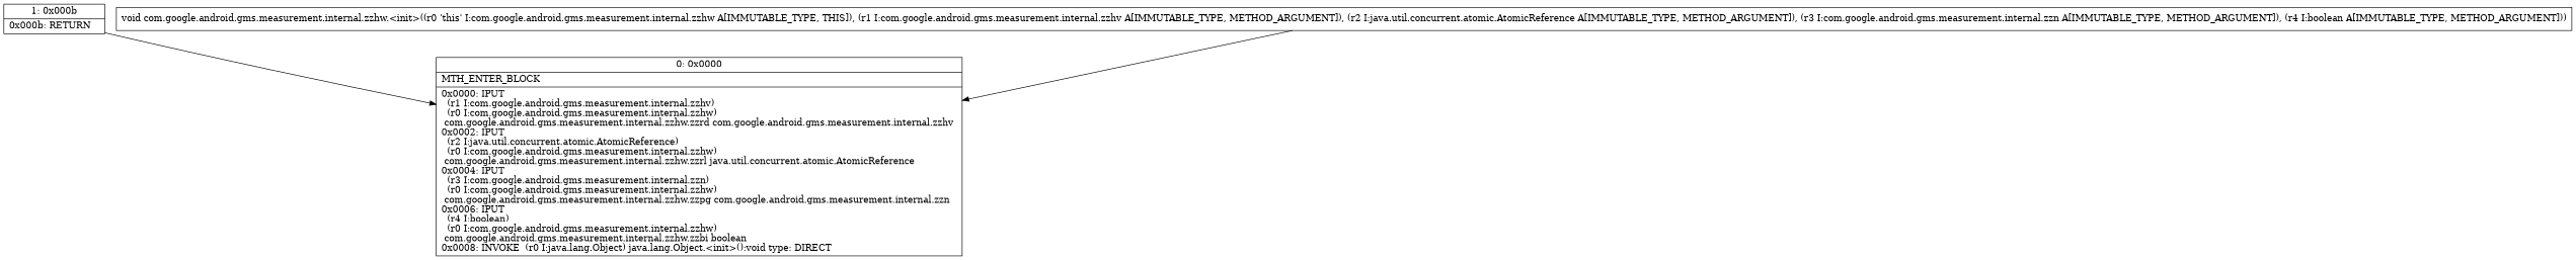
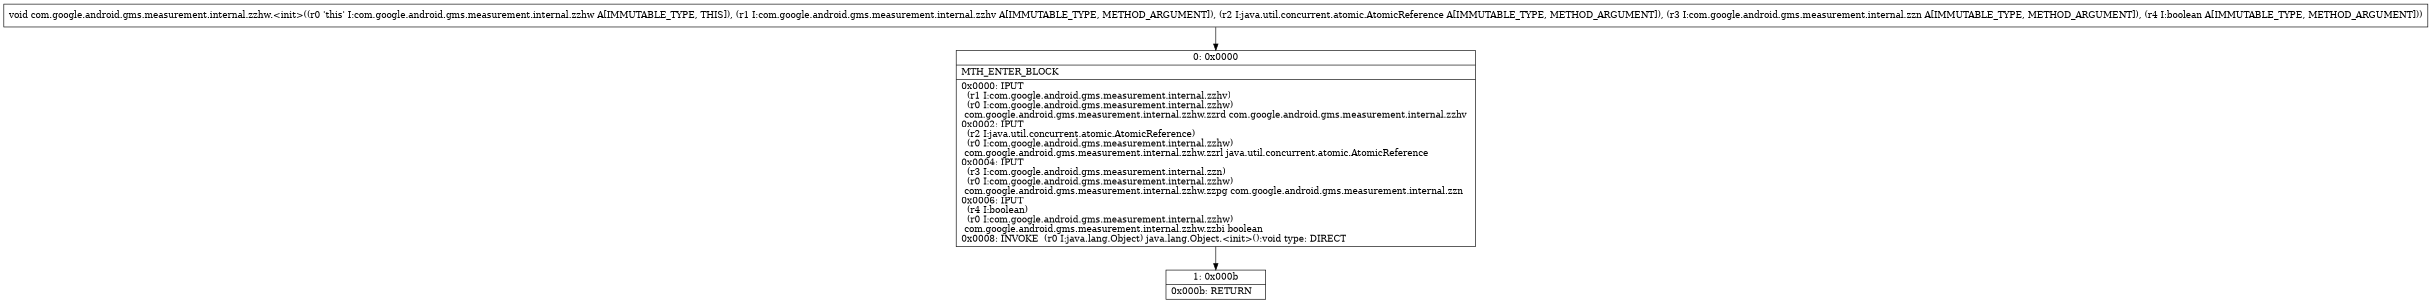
  digraph {
    node [shape=record]
    n1 [label="{0\:\ 0x0000|MTH_ENTER_BLOCK\l|0x0000: IPUT  \l  (r1 I:com.google.android.gms.measurement.internal.zzhv)\l  (r0 I:com.google.android.gms.measurement.internal.zzhw)\l com.google.android.gms.measurement.internal.zzhw.zzrd com.google.android.gms.measurement.internal.zzhv \l0x0002: IPUT  \l  (r2 I:java.util.concurrent.atomic.AtomicReference)\l  (r0 I:com.google.android.gms.measurement.internal.zzhw)\l com.google.android.gms.measurement.internal.zzhw.zzrl java.util.concurrent.atomic.AtomicReference \l0x0004: IPUT  \l  (r3 I:com.google.android.gms.measurement.internal.zzn)\l  (r0 I:com.google.android.gms.measurement.internal.zzhw)\l com.google.android.gms.measurement.internal.zzhw.zzpg com.google.android.gms.measurement.internal.zzn \l0x0006: IPUT  \l  (r4 I:boolean)\l  (r0 I:com.google.android.gms.measurement.internal.zzhw)\l com.google.android.gms.measurement.internal.zzhw.zzbi boolean \l0x0008: INVOKE  (r0 I:java.lang.Object) java.lang.Object.\<init\>():void type: DIRECT \l}"]
    n2 [label="{1\:\ 0x000b|0x000b: RETURN   \l}"]
    n3 [label="{void com.google.android.gms.measurement.internal.zzhw.\<init\>((r0 'this' I:com.google.android.gms.measurement.internal.zzhw A[IMMUTABLE_TYPE, THIS]), (r1 I:com.google.android.gms.measurement.internal.zzhv A[IMMUTABLE_TYPE, METHOD_ARGUMENT]), (r2 I:java.util.concurrent.atomic.AtomicReference A[IMMUTABLE_TYPE, METHOD_ARGUMENT]), (r3 I:com.google.android.gms.measurement.internal.zzn A[IMMUTABLE_TYPE, METHOD_ARGUMENT]), (r4 I:boolean A[IMMUTABLE_TYPE, METHOD_ARGUMENT])) }"]
-   n2 -> n1
+   n1 -> n2
    n3 -> n1
  }
